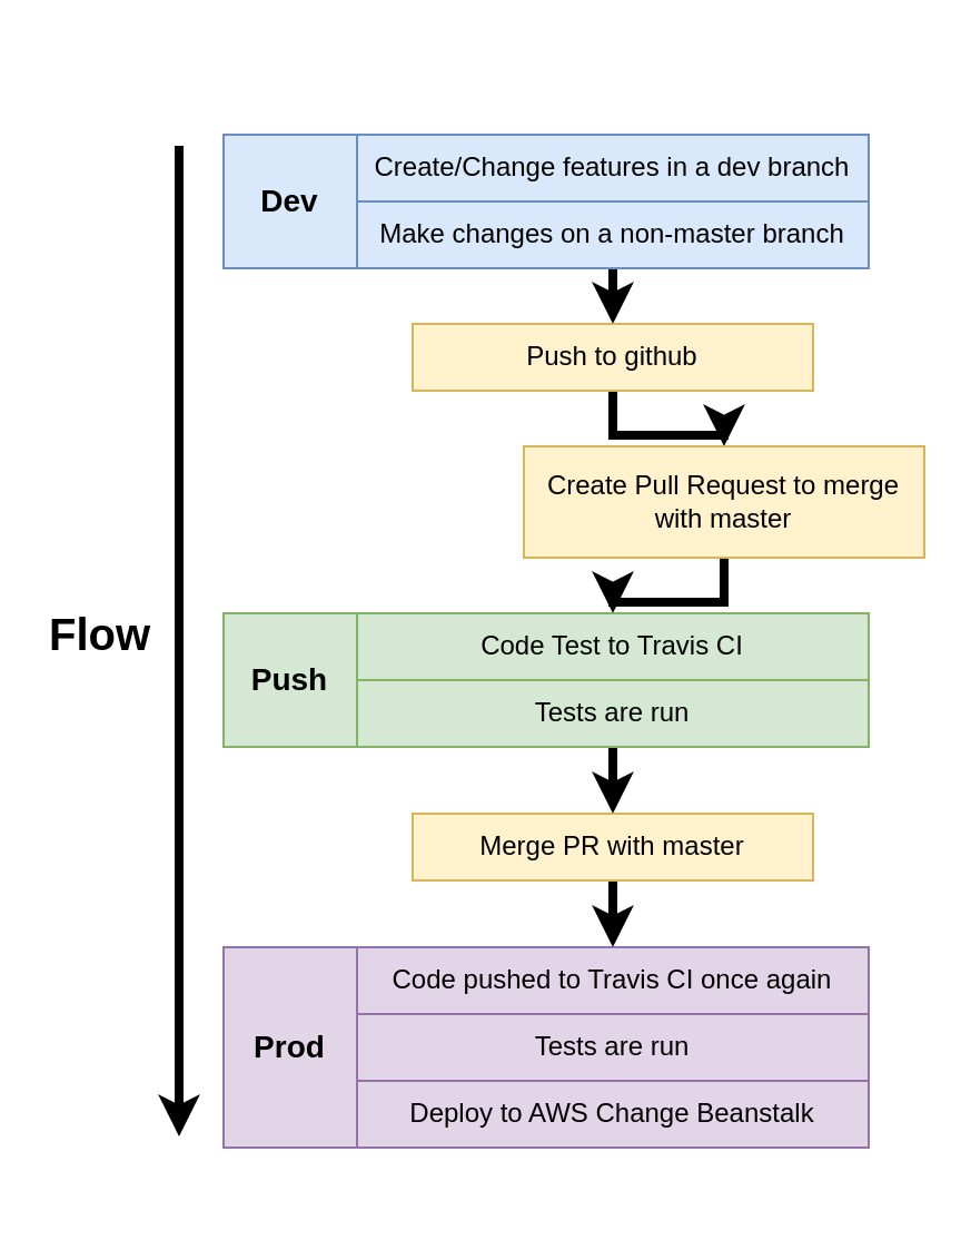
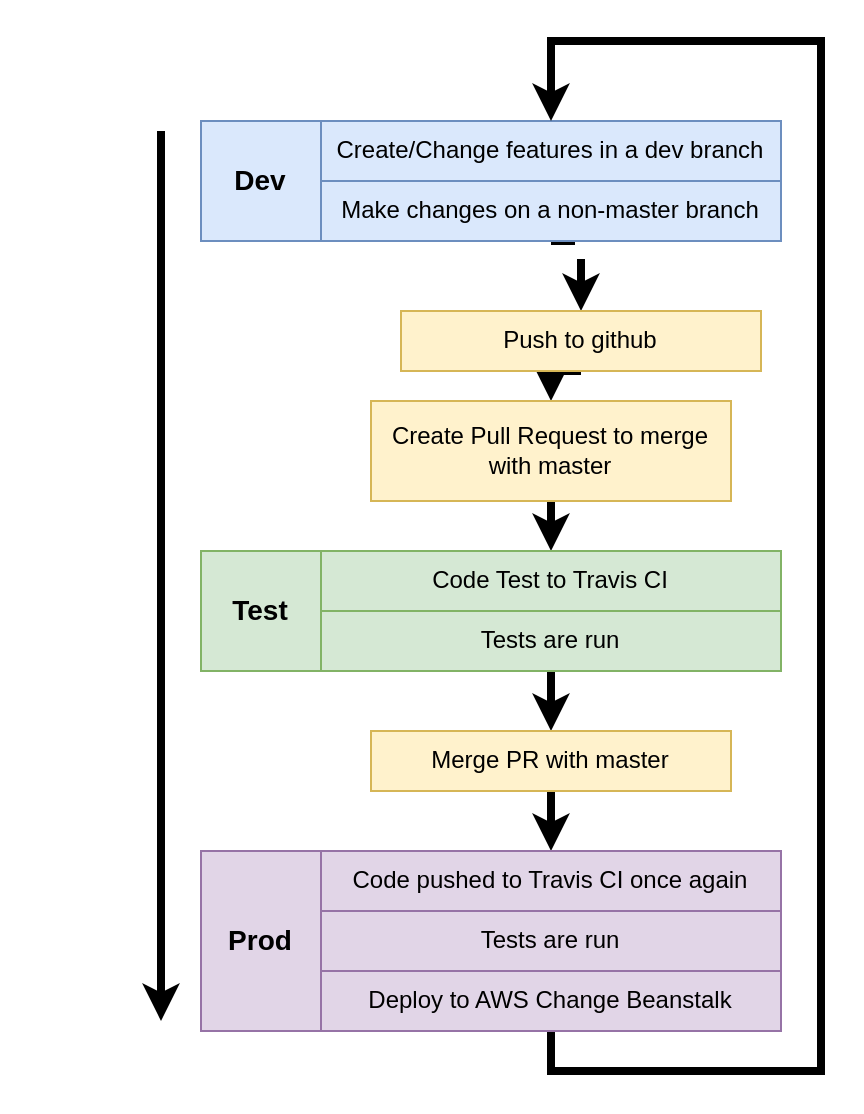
  <mxCell id="0" />
  <mxCell id="1" parent="0" />
  <mxCell id="2" value="" style="endArrow=classic;html=1;strokeWidth=4;" parent="1" edge="1"><mxGeometry width="50" height="50" relative="1" as="geometry"><mxPoint x="80" y="65" as="sourcePoint" /><mxPoint x="80" y="510" as="targetPoint" /></mxGeometry></mxCell>
  <mxCell id="3" value="&lt;b&gt;&lt;font style=&quot;font-size: 14px&quot;&gt;Dev&lt;/font&gt;&lt;/b&gt;" style="rounded=0;whiteSpace=wrap;html=1;fillColor=#dae8fc;strokeColor=#6c8ebf;" parent="1" vertex="1"><mxGeometry x="100" y="60" width="60" height="60" as="geometry" /></mxCell>
  <mxCell id="4" value="Create/Change features in a dev branch" style="rounded=0;whiteSpace=wrap;html=1;fillColor=#dae8fc;strokeColor=#6c8ebf;" parent="1" vertex="1"><mxGeometry x="160" y="60" width="230" height="30" as="geometry" /></mxCell>
  <mxCell id="5" style="edgeStyle=orthogonalEdgeStyle;rounded=0;orthogonalLoop=1;jettySize=auto;html=1;exitX=0.5;exitY=1;exitDx=0;exitDy=0;entryX=0.5;entryY=0;entryDx=0;entryDy=0;strokeWidth=4;dashed=1;" parent="1" source="6" target="8" edge="1"><mxGeometry relative="1" as="geometry" /></mxCell>
  <mxCell id="6" value="Make changes on a non-master branch" style="rounded=0;whiteSpace=wrap;html=1;fillColor=#dae8fc;strokeColor=#6c8ebf;" parent="1" vertex="1"><mxGeometry x="160" y="90" width="230" height="30" as="geometry" /></mxCell>
  <mxCell id="7" style="edgeStyle=orthogonalEdgeStyle;rounded=0;orthogonalLoop=1;jettySize=auto;html=1;exitX=0.5;exitY=1;exitDx=0;exitDy=0;entryX=0.5;entryY=0;entryDx=0;entryDy=0;strokeWidth=4;" parent="1" source="8" target="10" edge="1"><mxGeometry relative="1" as="geometry" /></mxCell>
- <mxCell id="8" value="Push to github" style="rounded=0;whiteSpace=wrap;html=1;fillColor=#fff2cc;strokeColor=#d6b656;" parent="1" vertex="1"><mxGeometry x="185" y="145" width="180" height="30" as="geometry" /></mxCell>
+ <mxCell id="8" value="Push to github" style="rounded=0;whiteSpace=wrap;html=1;fillColor=#fff2cc;strokeColor=#d6b656;" parent="1" vertex="1"><mxGeometry x="200" y="155" width="180" height="30" as="geometry" /></mxCell>
  <mxCell id="9" style="edgeStyle=orthogonalEdgeStyle;rounded=0;orthogonalLoop=1;jettySize=auto;html=1;exitX=0.5;exitY=1;exitDx=0;exitDy=0;entryX=0.5;entryY=0;entryDx=0;entryDy=0;strokeWidth=4;" parent="1" source="10" target="12" edge="1"><mxGeometry relative="1" as="geometry" /></mxCell>
- <mxCell id="10" value="Create Pull Request to merge with master" style="rounded=0;whiteSpace=wrap;html=1;fillColor=#fff2cc;strokeColor=#d6b656;" parent="1" vertex="1"><mxGeometry x="235" y="200" width="180" height="50" as="geometry" /></mxCell>
- <mxCell id="11" value="&lt;b&gt;&lt;font style=&quot;font-size: 14px&quot;&gt;Push&lt;/font&gt;&lt;/b&gt;" style="rounded=0;whiteSpace=wrap;html=1;fillColor=#d5e8d4;strokeColor=#82b366;" parent="1" vertex="1"><mxGeometry x="100" y="275" width="60" height="60" as="geometry" /></mxCell>
+ <mxCell id="10" value="Create Pull Request to merge with master" style="rounded=0;whiteSpace=wrap;html=1;fillColor=#fff2cc;strokeColor=#d6b656;" parent="1" vertex="1"><mxGeometry x="185" y="200" width="180" height="50" as="geometry" /></mxCell>
+ <mxCell id="11" value="&lt;b&gt;&lt;font style=&quot;font-size: 14px&quot;&gt;Test&lt;/font&gt;&lt;/b&gt;" style="rounded=0;whiteSpace=wrap;html=1;fillColor=#d5e8d4;strokeColor=#82b366;" parent="1" vertex="1"><mxGeometry x="100" y="275" width="60" height="60" as="geometry" /></mxCell>
  <mxCell id="12" value="Code Test to Travis CI" style="rounded=0;whiteSpace=wrap;html=1;fillColor=#d5e8d4;strokeColor=#82b366;" parent="1" vertex="1"><mxGeometry x="160" y="275" width="230" height="30" as="geometry" /></mxCell>
  <mxCell id="13" style="edgeStyle=orthogonalEdgeStyle;rounded=0;orthogonalLoop=1;jettySize=auto;html=1;exitX=0.5;exitY=1;exitDx=0;exitDy=0;entryX=0.5;entryY=0;entryDx=0;entryDy=0;strokeWidth=4;" parent="1" source="14" target="16" edge="1"><mxGeometry relative="1" as="geometry" /></mxCell>
  <mxCell id="14" value="Tests are run" style="rounded=0;whiteSpace=wrap;html=1;fillColor=#d5e8d4;strokeColor=#82b366;" parent="1" vertex="1"><mxGeometry x="160" y="305" width="230" height="30" as="geometry" /></mxCell>
  <mxCell id="15" style="edgeStyle=orthogonalEdgeStyle;rounded=0;orthogonalLoop=1;jettySize=auto;html=1;exitX=0.5;exitY=1;exitDx=0;exitDy=0;entryX=0.5;entryY=0;entryDx=0;entryDy=0;strokeWidth=4;" parent="1" source="16" target="18" edge="1"><mxGeometry relative="1" as="geometry" /></mxCell>
  <mxCell id="16" value="Merge PR with master" style="rounded=0;whiteSpace=wrap;html=1;fillColor=#fff2cc;strokeColor=#d6b656;" parent="1" vertex="1"><mxGeometry x="185" y="365" width="180" height="30" as="geometry" /></mxCell>
  <mxCell id="17" value="&lt;b&gt;&lt;font style=&quot;font-size: 14px&quot;&gt;Prod&lt;/font&gt;&lt;/b&gt;" style="rounded=0;whiteSpace=wrap;html=1;fillColor=#e1d5e7;strokeColor=#9673a6;" parent="1" vertex="1"><mxGeometry x="100" y="425" width="60" height="90" as="geometry" /></mxCell>
  <mxCell id="18" value="Code pushed to Travis CI once again" style="rounded=0;whiteSpace=wrap;html=1;fillColor=#e1d5e7;strokeColor=#9673a6;" parent="1" vertex="1"><mxGeometry x="160" y="425" width="230" height="30" as="geometry" /></mxCell>
  <mxCell id="19" value="Tests are run" style="rounded=0;whiteSpace=wrap;html=1;fillColor=#e1d5e7;strokeColor=#9673a6;" parent="1" vertex="1"><mxGeometry x="160" y="455" width="230" height="30" as="geometry" /></mxCell>
+ <mxCell id="20" style="edgeStyle=orthogonalEdgeStyle;rounded=0;orthogonalLoop=1;jettySize=auto;html=1;exitX=0.5;exitY=1;exitDx=0;exitDy=0;strokeWidth=4;entryX=0.5;entryY=0;entryDx=0;entryDy=0;" edge="1" parent="1" source="21" target="4"><mxGeometry relative="1" as="geometry"><mxPoint x="410" y="-20" as="targetPoint" /><Array as="points"><mxPoint x="275" y="535" /><mxPoint x="410" y="535" /><mxPoint x="410" y="20" /><mxPoint x="275" y="20" /></Array></mxGeometry></mxCell>
  <mxCell id="21" value="Deploy to AWS Change Beanstalk" style="rounded=0;whiteSpace=wrap;html=1;fillColor=#e1d5e7;strokeColor=#9673a6;" parent="1" vertex="1"><mxGeometry x="160" y="485" width="230" height="30" as="geometry" /></mxCell>
- <mxCell id="22" value="&lt;font style=&quot;font-size: 20px&quot;&gt;&lt;b&gt;Flow&lt;/b&gt;&lt;/font&gt;" style="text;html=1;resizable=0;points=[];autosize=1;align=left;verticalAlign=top;spacingTop=-4;" vertex="1" parent="1"><mxGeometry x="20" y="270" width="60" height="20" as="geometry" /></mxCell>
